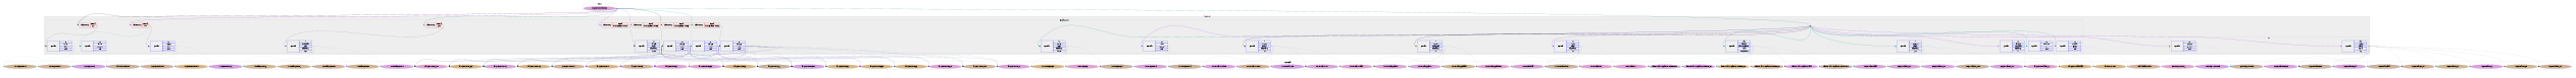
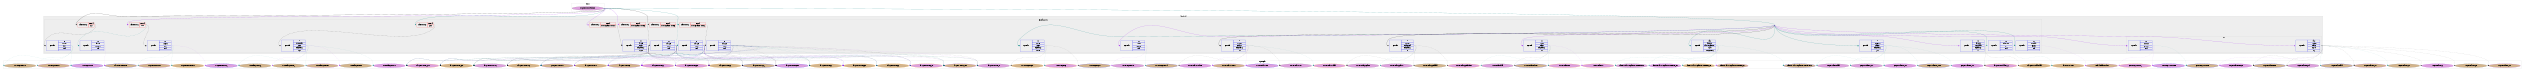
  digraph {
    compound=true
    concentrate=true
    fontname=Helvetica
    fontsize=10
    newrank=true
    rankdir=TB
    ranksep=1.5
    node [color=blue fillcolor=tan fontname=Helvetica fontsize=10 style=filled]
    edge [arrowhead=dot color=teal headport=w style=dotted tailport=e weight=100]
    n1 [color=gray40 fillcolor=plum label="sys-apps/policycoreutils-2.8" width=4]
    n2 [label=<<TABLE BORDER="0" CELLBORDER="1" CELLSPACING="0" CELLPADDING="4" WIDTH="220"><TR><TD ROWSPAN="6" CELLPADDING="30">pack_dep</TD></TR><TR><TD WIDTH="110">no</TD></TR><TR><TD>sys-process</TD></TR><TR><TD>audit</TD></TR><TR><TD>greaterequal</TD></TR><TR><TD>1.5.1</TD></TR></TABLE>> shape=none fillcolor="" style=""]
    n3 [color=red label=<<TABLE BORDER="0" CELLBORDER="1" CELLSPACING="0" CELLPADDING="4"><TR><TD ROWSPAN="3" CELLPADDING="10">use_conditional</TD></TR><TR><TD>positive</TD></TR><TR><TD>audit</TD></TR></TABLE>> shape=none fillcolor="" style=""]
    n4 [label=<<TABLE BORDER="0" CELLBORDER="1" CELLSPACING="0" CELLPADDING="4" WIDTH="220"><TR><TD ROWSPAN="6" CELLPADDING="30">pack_dep</TD></TR><TR><TD WIDTH="110">no</TD></TR><TR><TD>sys-apps</TD></TR><TR><TD>dbus</TD></TR><TR><TD>none</TD></TR><TR><TD></TD></TR></TABLE>> shape=none fillcolor="" style=""]
    n5 [label=<<TABLE BORDER="0" CELLBORDER="1" CELLSPACING="0" CELLPADDING="4" WIDTH="220"><TR><TD ROWSPAN="6" CELLPADDING="30">pack_dep</TD></TR><TR><TD WIDTH="110">no</TD></TR><TR><TD>dev-libs</TD></TR><TR><TD>dbus-glib</TD></TR><TR><TD>none</TD></TR><TR><TD></TD></TR></TABLE>> shape=none fillcolor="" style=""]
    n6 [color=red label=<<TABLE BORDER="0" CELLBORDER="1" CELLSPACING="0" CELLPADDING="4"><TR><TD ROWSPAN="3" CELLPADDING="10">use_conditional</TD></TR><TR><TD>positive</TD></TR><TR><TD>dbus</TD></TR></TABLE>> shape=none fillcolor="" style=""]
    n7 [label=<<TABLE BORDER="0" CELLBORDER="1" CELLSPACING="0" CELLPADDING="4" WIDTH="220"><TR><TD ROWSPAN="6" CELLPADDING="30">pack_dep</TD></TR><TR><TD WIDTH="110">no</TD></TR><TR><TD>sys-libs</TD></TR><TR><TD>pam</TD></TR><TR><TD>none</TD></TR><TR><TD></TD></TR></TABLE>> shape=none fillcolor="" style=""]
    n8 [color=red label=<<TABLE BORDER="0" CELLBORDER="1" CELLSPACING="0" CELLPADDING="4"><TR><TD ROWSPAN="3" CELLPADDING="10">use_conditional</TD></TR><TR><TD>positive</TD></TR><TR><TD>pam</TD></TR></TABLE>> shape=none fillcolor="" style=""]
    n9 [label=<<TABLE BORDER="0" CELLBORDER="1" CELLSPACING="0" CELLPADDING="4" WIDTH="220"><TR><TD ROWSPAN="6" CELLPADDING="30">pack_dep</TD></TR><TR><TD WIDTH="110">no</TD></TR><TR><TD>dev-lang</TD></TR><TR><TD>python</TD></TR><TR><TD>greaterequal</TD></TR><TR><TD>2.7.5-r2</TD></TR></TABLE>> shape=none fillcolor="" style=""]
    n10 [color=red label=<<TABLE BORDER="0" CELLBORDER="1" CELLSPACING="0" CELLPADDING="4"><TR><TD ROWSPAN="3" CELLPADDING="10">use_conditional</TD></TR><TR><TD>positive</TD></TR><TR><TD>python_targets_python2_7</TD></TR></TABLE>> shape=none fillcolor="" style=""]
    n11 [label=<<TABLE BORDER="0" CELLBORDER="1" CELLSPACING="0" CELLPADDING="4" WIDTH="220"><TR><TD ROWSPAN="6" CELLPADDING="30">pack_dep</TD></TR><TR><TD WIDTH="110">no</TD></TR><TR><TD>dev-lang</TD></TR><TR><TD>python</TD></TR><TR><TD>none</TD></TR><TR><TD></TD></TR></TABLE>> shape=none fillcolor="" style=""]
    n12 [color=red label=<<TABLE BORDER="0" CELLBORDER="1" CELLSPACING="0" CELLPADDING="4"><TR><TD ROWSPAN="3" CELLPADDING="10">use_conditional</TD></TR><TR><TD>positive</TD></TR><TR><TD>python_targets_python3_4</TD></TR></TABLE>> shape=none fillcolor="" style=""]
    n13 [label=<<TABLE BORDER="0" CELLBORDER="1" CELLSPACING="0" CELLPADDING="4" WIDTH="220"><TR><TD ROWSPAN="6" CELLPADDING="30">pack_dep</TD></TR><TR><TD WIDTH="110">no</TD></TR><TR><TD>dev-lang</TD></TR><TR><TD>python</TD></TR><TR><TD>none</TD></TR><TR><TD></TD></TR></TABLE>> shape=none fillcolor="" style=""]
    n14 [color=red label=<<TABLE BORDER="0" CELLBORDER="1" CELLSPACING="0" CELLPADDING="4"><TR><TD ROWSPAN="3" CELLPADDING="10">use_conditional</TD></TR><TR><TD>positive</TD></TR><TR><TD>python_targets_python3_5</TD></TR></TABLE>> shape=none fillcolor="" style=""]
    n15 [label=<<TABLE BORDER="0" CELLBORDER="1" CELLSPACING="0" CELLPADDING="4" WIDTH="220"><TR><TD ROWSPAN="6" CELLPADDING="30">pack_dep</TD></TR><TR><TD WIDTH="110">no</TD></TR><TR><TD>dev-lang</TD></TR><TR><TD>python</TD></TR><TR><TD>none</TD></TR><TR><TD></TD></TR></TABLE>> shape=none fillcolor="" style=""]
    n16 [color=red label=<<TABLE BORDER="0" CELLBORDER="1" CELLSPACING="0" CELLPADDING="4"><TR><TD ROWSPAN="3" CELLPADDING="10">use_conditional</TD></TR><TR><TD>positive</TD></TR><TR><TD>python_targets_python3_6</TD></TR></TABLE>> shape=none fillcolor="" style=""]
    n17 [label=<<TABLE BORDER="0" CELLBORDER="1" CELLSPACING="0" CELLPADDING="4" WIDTH="220"><TR><TD ROWSPAN="6" CELLPADDING="30">pack_dep</TD></TR><TR><TD WIDTH="110">no</TD></TR><TR><TD>app-admin</TD></TR><TR><TD>setools</TD></TR><TR><TD>greaterequal</TD></TR><TR><TD>4.1.1</TD></TR></TABLE>> shape=none fillcolor="" style=""]
    n18 [label=<<TABLE BORDER="0" CELLBORDER="1" CELLSPACING="0" CELLPADDING="4" WIDTH="220"><TR><TD ROWSPAN="6" CELLPADDING="30">pack_dep</TD></TR><TR><TD WIDTH="110">no</TD></TR><TR><TD>dev-lang</TD></TR><TR><TD>python-exec</TD></TR><TR><TD>greaterequal</TD></TR><TR><TD>2</TD></TR></TABLE>> shape=none fillcolor="" style=""]
    n19 [label=<<TABLE BORDER="0" CELLBORDER="1" CELLSPACING="0" CELLPADDING="4" WIDTH="220"><TR><TD ROWSPAN="6" CELLPADDING="30">pack_dep</TD></TR><TR><TD WIDTH="110">no</TD></TR><TR><TD>dev-python</TD></TR><TR><TD>ipy</TD></TR><TR><TD>none</TD></TR><TR><TD></TD></TR></TABLE>> shape=none fillcolor="" style=""]
    n20 [label=<<TABLE BORDER="0" CELLBORDER="1" CELLSPACING="0" CELLPADDING="4" WIDTH="220"><TR><TD ROWSPAN="6" CELLPADDING="30">pack_dep</TD></TR><TR><TD WIDTH="110">no</TD></TR><TR><TD>sys-devel</TD></TR><TR><TD>gettext</TD></TR><TR><TD>none</TD></TR><TR><TD></TD></TR></TABLE>> shape=none fillcolor="" style=""]
    n21 [label=<<TABLE BORDER="0" CELLBORDER="1" CELLSPACING="0" CELLPADDING="4" WIDTH="220"><TR><TD ROWSPAN="6" CELLPADDING="30">pack_dep</TD></TR><TR><TD WIDTH="110">no</TD></TR><TR><TD>sys-libs</TD></TR><TR><TD>libcap</TD></TR><TR><TD>greaterequal</TD></TR><TR><TD>1.10-r10</TD></TR></TABLE>> shape=none fillcolor="" style=""]
    n22 [label=<<TABLE BORDER="0" CELLBORDER="1" CELLSPACING="0" CELLPADDING="4" WIDTH="220"><TR><TD ROWSPAN="6" CELLPADDING="30">pack_dep</TD></TR><TR><TD WIDTH="110">no</TD></TR><TR><TD>sys-libs</TD></TR><TR><TD>libcap-ng</TD></TR><TR><TD>none</TD></TR><TR><TD></TD></TR></TABLE>> shape=none fillcolor="" style=""]
    n23 [label=<<TABLE BORDER="0" CELLBORDER="1" CELLSPACING="0" CELLPADDING="4" WIDTH="220"><TR><TD ROWSPAN="6" CELLPADDING="30">pack_dep</TD></TR><TR><TD WIDTH="110">no</TD></TR><TR><TD>sys-libs</TD></TR><TR><TD>libselinux</TD></TR><TR><TD>greaterequal</TD></TR><TR><TD>2.8</TD></TR></TABLE>> shape=none fillcolor="" style=""]
    n24 [label=<<TABLE BORDER="0" CELLBORDER="1" CELLSPACING="0" CELLPADDING="4" WIDTH="220"><TR><TD ROWSPAN="6" CELLPADDING="30">pack_dep</TD></TR><TR><TD WIDTH="110">no</TD></TR><TR><TD>sys-libs</TD></TR><TR><TD>libsemanage</TD></TR><TR><TD>greaterequal</TD></TR><TR><TD>2.8</TD></TR></TABLE>> shape=none fillcolor="" style=""]
    n25 [label=<<TABLE BORDER="0" CELLBORDER="1" CELLSPACING="0" CELLPADDING="4" WIDTH="220"><TR><TD ROWSPAN="6" CELLPADDING="30">pack_dep</TD></TR><TR><TD WIDTH="110">no</TD></TR><TR><TD>sys-libs</TD></TR><TR><TD>libsepol</TD></TR><TR><TD>greaterequal</TD></TR><TR><TD>2.8</TD></TR></TABLE>> shape=none fillcolor="" style=""]
    n26 [label=<<TABLE BORDER="0" CELLBORDER="1" CELLSPACING="0" CELLPADDING="4" WIDTH="220"><TR><TD ROWSPAN="6" CELLPADDING="30">pack_dep</TD></TR><TR><TD WIDTH="110">weak</TD></TR><TR><TD>sec-policy</TD></TR><TR><TD>selinux-base-policy</TD></TR><TR><TD>smaller</TD></TR><TR><TD>2.20151208-r6</TD></TR></TABLE>> shape=none fillcolor="" style=""]
    n27 [label=<<TABLE BORDER="0" CELLBORDER="1" CELLSPACING="0" CELLPADDING="4" WIDTH="220"><TR><TD ROWSPAN="6" CELLPADDING="30">pack_dep</TD></TR><TR><TD WIDTH="110">no</TD></TR><TR><TD>app-misc</TD></TR><TR><TD>pax-utils</TD></TR><TR><TD>none</TD></TR><TR><TD></TD></TR></TABLE>> shape=none fillcolor="" style=""]
    n28 [label=<<TABLE BORDER="0" CELLBORDER="1" CELLSPACING="0" CELLPADDING="4" WIDTH="220"><TR><TD ROWSPAN="6" CELLPADDING="30">pack_dep</TD></TR><TR><TD WIDTH="110">weak</TD></TR><TR><TD>sys-apps</TD></TR><TR><TD>openrc</TD></TR><TR><TD>smaller</TD></TR><TR><TD>0.14</TD></TR></TABLE>> shape=none fillcolor="" style=""]
    n29 [color=gray40 label="sys-process/audit-2.6.4" width=4]
    n30 [color=purple fillcolor=plum label="sys-process/audit-2.7.1" width=4]
    n31 [color=gray40 label="sys-process/audit-2.8.2" width=4]
    n32 [color=purple label="sys-process/audit-2.8.3" width=4]
    n33 [color=gray40 label="sys-process/audit-2.8.4" width=4]
    n34 [color=purple label="sys-apps/dbus-1.10.18" width=4]
    n35 [fillcolor=plum label="sys-apps/dbus-1.10.24" width=4]
    n36 [color=darkorange label="sys-apps/dbus-1.12.12-r1" width=4]
    n37 [label="dev-libs/dbus-glib-0.110" width=4]
    n38 [fillcolor=plum label="sys-libs/pam-1.2.1-r2" width=4]
    n39 [color=purple label="sys-libs/pam-1.3.0-r2" width=4]
    n40 [color=gray40 label="sys-libs/pam-1.3.1-r1" width=4]
    n41 [color=darkorange label="dev-lang/python-2.7.15" width=4]
    n42 [color=gray40 fillcolor=plum label="dev-lang/python-2.7.16" width=4]
    n43 [color=darkorange label="dev-lang/python-3.4.5-r1" width=4]
    n44 [color=darkorange fillcolor=plum label="dev-lang/python-3.4.6-r1" width=4]
    n45 [color=gray40 fillcolor=plum label="dev-lang/python-3.4.8" width=4]
    n46 [color=purple label="dev-lang/python-3.4.8-r1" width=4]
    n47 [color=darkorange fillcolor=plum label="dev-lang/python-3.5.4-r1" width=4]
    n48 [color=darkorange label="dev-lang/python-3.5.5" width=4]
    n49 [color=darkorange label="dev-lang/python-3.5.5-r1" width=4]
    n50 [color=darkorange label="dev-lang/python-3.5.6" width=4]
    n51 [fillcolor=plum label="dev-lang/python-3.6.3-r1" width=4]
    n52 [label="dev-lang/python-6.6.4" width=4]
    n53 [color=darkorange label="dev-lang/python-3.6.5" width=4]
    n54 [color=darkorange fillcolor=plum label="dev-lang/python-3.6.5-r1" width=4]
    n55 [color=darkorange fillcolor=plum label="dev-lang/python-3.6.6" width=4]
    n56 [color=purple label="dev-lang/python-3.6.8" width=4]
    n57 [color=darkorange label="dev-lang/python-3.7.0" width=4]
    n58 [color=purple label="lang-lang/python-3.7.2" width=4]
    n59 [color=purple fillcolor=plum label="app-admin/setools-4.1.1" width=4]
    n60 [label="app-admin/setools-4.1.1-r1" width=4]
    n61 [color=purple fillcolor=plum label="app-admin/setools-4.2.0" width=4]
    n62 [color=gray40 fillcolor=plum label="app-admin/setools-4.2.1" width=4]
    n63 [color=gray40 fillcolor=plum label="app-admin/setools-9999" width=4]
    n64 [color=darkorange fillcolor=plum label="dev-lang/python-exec-2.4.6" width=4]
    n65 [color=darkorange label="dev-lang/python-exec-9999" width=4]
    n66 [color=darkorange label="dev-python/ipy-0.83" width=4]
    n67 [color=darkorange fillcolor=plum label="sys-libs/libcap-2.25" width=4]
    n68 [color=darkorange label="sys-libs/libcap-2.25-r1" width=4]
    n69 [label="sys-libs/libcap-2.26-r2" width=4]
    n70 [color=purple label="sys-devel/gettext-0.19.8.1" width=4]
    n71 [color=gray40 fillcolor=plum label="sys-libs/libcap-ng-0.7.8" width=4]
    n72 [label="sys-libs/libcap-ng-0.7.9" width=4]
    n73 [color=gray40 fillcolor=plum label="sys-libs/libselinux-2.7" width=4]
    n74 [fillcolor=plum label="sys-libs/libselinux-2.8" width=4]
    n75 [color=purple label="sys-libs/libselinux-2.8-r1" width=4]
    n76 [color=purple fillcolor=plum label="sys-libs/libselinux-2.9_rc1" width=4]
    n77 [color=darkorange fillcolor=plum label="sys-libs/libselinux-9999" width=4]
    n78 [color=gray40 fillcolor=plum label="sys-libs/libsemanage-2.7" width=4]
    n79 [color=gray40 fillcolor=plum label="sys-libs/libsemanage-2.8" width=4]
    n80 [color=darkorange fillcolor=plum label="sys-libs/libsemanage-2.9_rc1" width=4]
    n81 [color=gray40 label="sys-libs/libsemanage-9999" width=4]
    n82 [color=purple label="sec-policy/selinux-base-policy-2.20180114-r1" width=4]
    n83 [color=darkorange label="sec-policy/selinux-base-policy-2.20180114-r2" width=4]
    n84 [color=purple fillcolor=plum label="sec-policy/selinux-base-policy-2.20180114-r3" width=4]
    n85 [color=gray40 fillcolor=plum label="sec-policy/selinux-base-policy-2.20180701-r1" width=4]
    n86 [label="sec-policy/selinux-base-policy-2.20180701-r2" width=4]
-   n87 [color=purple fillcolor=plum label="sec-policy/selinux-base-policy-9999" width=4]
    n88 [color=darkorange fillcolor=plum label="sys-libs/libsepol-2.7" width=4]
    n89 [color=darkorange fillcolor=plum label="sys-libs/libsepol-2.8" width=4]
    n90 [label="sys-libs/libsepol-2.9_rc1" width=4]
    n91 [color=gray40 fillcolor=plum label="sys-libs/libsepol-9999" width=4]
    n92 [label="app-misc/pax-utils-1.2.3" width=4]
    n93 [fillcolor=plum label="app-misc/pax-utils-1.2.3-r3" width=4]
    n94 [color=darkorange fillcolor=plum label="app-misc/pax-utils-1.2.4" width=4]
    n95 [color=gray40 fillcolor=plum label="sys-apps/openrc-0.34.19" width=4]
    n96 [label="sys-apps/openrc-0.38.3" width=4]
    n97 [color=purple fillcolor=plum label="sys-apps/openrc-0.38.6-r1" width=4]
    n98 [color=purple label="sys-apps/openrc-0.40.2" width=4]
    n99 [color=gray40 label="sys-apps/openrc-0.40.3" width=4]
    n100 [color=purple fillcolor=plum label="sys-apps/openrc-0.41" width=4]
    n101 [color=gray40 label="sys-apps/openrc-0.41.1" width=4]
    n102 [color=purple label="sys-apps/openrc-0.41.2" width=4]
    n103 [label="sys-apps/openrc-9999" width=4]
    subgraph cluster_1 {
      color=gray
      label=<<i>ebuild</i>>
      rank=same
      n1
    }
    subgraph cluster_2 {
      color=gray
      label=<<i>dependencies</i>>
      subgraph cluster_3 {
        color=gray
        fillcolor="#eeeeee"
        label=<<i>compile</i>>
        style=filled
      }
      subgraph cluster_4 {
        color=gray
        fillcolor="#eeeeee"
        label=<<i>compile and run</i>>
        style=filled
        subgraph sub_5 {
          color=gray
          fillcolor="#eeeeee"
          label=<<i>compile and run</i>>
          style=filled
          n3
          subgraph sub_6 {
            color=gray
            fillcolor="#eeeeee"
            label=<<i>compile and run</i>>
            style=filled
            n2
          }
        }
        subgraph sub_7 {
          color=gray
          fillcolor="#eeeeee"
          label=<<i>compile and run</i>>
          style=filled
          n6
          subgraph sub_8 {
            color=gray
            fillcolor="#eeeeee"
            label=<<i>compile and run</i>>
            style=filled
            n4
          }
          subgraph sub_9 {
            color=gray
            fillcolor="#eeeeee"
            label=<<i>compile and run</i>>
            style=filled
            n5
          }
        }
        subgraph sub_10 {
          color=gray
          fillcolor="#eeeeee"
          label=<<i>compile and run</i>>
          style=filled
          n8
          subgraph sub_11 {
            color=gray
            fillcolor="#eeeeee"
            label=<<i>compile and run</i>>
            style=filled
            n7
          }
        }
        subgraph sub_12 {
          color=gray
          fillcolor="#eeeeee"
          label=<<i>compile and run</i>>
          style=filled
          n10
          subgraph sub_13 {
            color=gray
            fillcolor="#eeeeee"
            label=<<i>compile and run</i>>
            style=filled
            n9
          }
        }
        subgraph sub_14 {
          color=gray
          fillcolor="#eeeeee"
          label=<<i>compile and run</i>>
          style=filled
          n12
          subgraph sub_15 {
            color=gray
            fillcolor="#eeeeee"
            label=<<i>compile and run</i>>
            style=filled
            n11
          }
        }
        subgraph sub_16 {
          color=gray
          fillcolor="#eeeeee"
          label=<<i>compile and run</i>>
          style=filled
          n14
          subgraph sub_17 {
            color=gray
            fillcolor="#eeeeee"
            label=<<i>compile and run</i>>
            style=filled
            n13
          }
        }
        subgraph sub_18 {
          color=gray
          fillcolor="#eeeeee"
          label=<<i>compile and run</i>>
          style=filled
          n16
          subgraph sub_19 {
            color=gray
            fillcolor="#eeeeee"
            label=<<i>compile and run</i>>
            style=filled
            n15
          }
        }
        subgraph sub_20 {
          color=gray
          fillcolor="#eeeeee"
          label=<<i>compile and run</i>>
          style=filled
          n17
        }
        subgraph sub_21 {
          color=gray
          fillcolor="#eeeeee"
          label=<<i>compile and run</i>>
          style=filled
          n18
        }
        subgraph sub_22 {
          color=gray
          fillcolor="#eeeeee"
          label=<<i>compile and run</i>>
          style=filled
          n19
        }
        subgraph sub_23 {
          color=gray
          fillcolor="#eeeeee"
          label=<<i>compile and run</i>>
          style=filled
          n20
        }
        subgraph sub_24 {
          color=gray
          fillcolor="#eeeeee"
          label=<<i>compile and run</i>>
          style=filled
          n21
        }
        subgraph sub_25 {
          color=gray
          fillcolor="#eeeeee"
          label=<<i>compile and run</i>>
          style=filled
          n22
        }
        subgraph sub_26 {
          color=gray
          fillcolor="#eeeeee"
          label=<<i>compile and run</i>>
          style=filled
          n23
        }
        subgraph sub_27 {
          color=gray
          fillcolor="#eeeeee"
          label=<<i>compile and run</i>>
          style=filled
          n24
        }
        subgraph sub_28 {
          color=gray
          fillcolor="#eeeeee"
          label=<<i>compile and run</i>>
          style=filled
          n25
        }
        subgraph sub_29 {
          color=gray
          fillcolor="#eeeeee"
          label=<<i>compile and run</i>>
          style=filled
          n26
        }
      }
      subgraph cluster_30 {
        color=gray
        fillcolor="#eeeeee"
        label=<<i>run</i>>
        style=filled
        subgraph sub_31 {
          color=gray
          fillcolor="#eeeeee"
          label=<<i>run</i>>
          style=filled
          n27
        }
        subgraph sub_32 {
          color=gray
          fillcolor="#eeeeee"
          label=<<i>run</i>>
          style=filled
          n28
        }
      }
    }
    subgraph cluster_33 {
      color=gray
      label=<<i>candidates</i>>
      rank=same
      subgraph sub_34 {
        color=black
        label=<<i>candidates</i>>
        nodesep=1
        rank=same
        n29
        n30
        n31
        n32
        n33
      }
      subgraph sub_35 {
        color=black
        label=<<i>candidates</i>>
        nodesep=1
        rank=same
        n34
        n35
        n36
      }
      subgraph sub_36 {
        color=black
        label=<<i>candidates</i>>
        nodesep=1
        rank=same
        n37
      }
      subgraph sub_37 {
        color=black
        label=<<i>candidates</i>>
        nodesep=1
        rank=same
        n38
        n39
        n40
      }
      subgraph sub_38 {
        color=black
        label=<<i>candidates</i>>
        nodesep=1
        rank=same
        n41
        n42
        n43
        n44
        n45
        n46
        n47
        n48
        n49
        n50
        n51
        n52
        n53
        n54
        n55
        n56
        n57
        n58
      }
      subgraph sub_39 {
        color=black
        label=<<i>candidates</i>>
        nodesep=1
        rank=same
        n41
        n42
        n43
        n44
        n45
        n46
        n47
        n48
        n49
        n50
        n51
        n52
        n53
        n54
        n55
        n56
        n57
        n58
      }
      subgraph sub_40 {
        color=black
        label=<<i>candidates</i>>
        nodesep=1
        rank=same
        n41
        n42
        n43
        n44
        n45
        n46
        n47
        n48
        n49
        n50
        n51
        n52
        n53
        n54
        n55
        n56
        n57
        n58
      }
      subgraph sub_41 {
        color=black
        label=<<i>candidates</i>>
        nodesep=1
        rank=same
        n41
        n42
        n43
        n44
        n45
        n46
        n47
        n48
        n49
        n50
        n51
        n52
        n53
        n54
        n55
        n56
        n57
        n58
      }
      subgraph sub_42 {
        color=black
        label=<<i>candidates</i>>
        nodesep=1
        rank=same
        n59
        n60
        n61
        n62
        n63
      }
      subgraph sub_43 {
        color=black
        label=<<i>candidates</i>>
        nodesep=1
        rank=same
        n64
        n65
      }
      subgraph sub_44 {
        color=black
        label=<<i>candidates</i>>
        nodesep=1
        rank=same
        n66
      }
      subgraph sub_45 {
        color=black
        label=<<i>candidates</i>>
        nodesep=1
        rank=same
        n67
        n68
        n69
      }
      subgraph sub_46 {
        color=black
        label=<<i>candidates</i>>
        nodesep=1
        rank=same
        n70
      }
      subgraph sub_47 {
        color=black
        label=<<i>candidates</i>>
        nodesep=1
        rank=same
        n71
        n72
      }
      subgraph sub_48 {
        color=black
        label=<<i>candidates</i>>
        nodesep=1
        rank=same
        n73
        n74
        n75
        n76
        n77
      }
      subgraph sub_49 {
        color=black
        label=<<i>candidates</i>>
        nodesep=1
        rank=same
        n78
        n79
        n80
        n81
      }
      subgraph sub_50 {
        color=black
        label=<<i>candidates</i>>
        nodesep=1
        rank=same
        n82
        n83
        n84
        n85
        n86
-       n87
      }
      subgraph sub_51 {
        color=black
        label=<<i>candidates</i>>
        nodesep=1
        rank=same
        n88
        n89
        n90
        n91
      }
      subgraph sub_52 {
        color=black
        label=<<i>candidates</i>>
        nodesep=1
        rank=same
        n92
        n93
        n94
      }
      subgraph sub_53 {
        color=black
        label=<<i>candidates</i>>
        nodesep=1
        rank=same
        n95
        n96
        n97
        n98
        n99
        n100
        n101
        n102
        n103
      }
    }
    n1 -> n3 [style=solid weight=20]
    n1 -> n6 [arrowhead=box color=purple style=solid weight=20]
    n1 -> n8 [color=black style=solid weight=20]
    n1 -> n10 [color=purple style=solid weight=20]
    n1 -> n12 [arrowhead=box style=solid weight=20]
    n1 -> n14 [color=black style=solid weight=20]
    n1 -> n16 [color=purple style=solid weight=20]
    n1 -> n17 [arrowhead=box style=solid weight=20]
    n1 -> n18 [color=purple style=solid weight=20]
    n1 -> n19 [style=solid weight=20]
    n1 -> n20 [arrowhead=box style=solid weight=20]
    n1 -> n21 [style=solid weight=20]
    n1 -> n22 [arrowhead=box color=purple style=solid weight=20]
    n1 -> n23 [arrowhead=box color=black style=solid weight=20]
    n1 -> n24 [color=black style=solid weight=20]
    n1 -> n25 [arrowhead=box color=purple style=solid weight=20]
    n1 -> n26 [arrowhead=box style=solid weight=20]
    n1 -> n27 [arrowhead=box color=purple style=solid weight=20]
    n1 -> n28 [color=purple style=solid weight=20]
    n2 -> n29 [arrowhead=box]
    n2 -> n30 [arrowhead=box]
    n2 -> n31 [arrowhead=box color=purple]
    n2 -> n32
    n2 -> n33 [color=purple]
    n3 -> n2 [color=black style=dashed weight=20]
    n4 -> n34
    n4 -> n35 [color=purple]
    n4 -> n36 [arrowhead=box]
    n5 -> n37 [arrowhead=box color=purple]
    n6 -> n4 [arrowhead=box color=black style=dashed weight=20]
    n6 -> n5 [arrowhead=box style=dashed weight=20]
    n7 -> n38 [arrowhead=box]
    n7 -> n39
    n7 -> n40
    n8 -> n7 [arrowhead=box color=black style=dashed weight=20]
    n9 -> n41 [arrowhead=box color=purple]
    n9 -> n42 [color=black]
    n9 -> n43 [arrowhead=box]
    n9 -> n44 [color=purple]
    n9 -> n45 [arrowhead=box color=black]
    n9 -> n46 [arrowhead=box color=purple]
    n9 -> n47 [arrowhead=box color=purple]
    n9 -> n48 [color=black]
    n9 -> n49 [arrowhead=box color=purple]
    n9 -> n50
    n9 -> n51 [color=black]
    n9 -> n52 [arrowhead=box color=black]
    n9 -> n53 [arrowhead=box color=black]
    n9 -> n54 [color=black]
    n9 -> n55
    n9 -> n56
    n9 -> n57 [color=black]
    n9 -> n58 [color=black]
    n10 -> n9 [arrowhead=box color=black style=dashed weight=20]
    n11 -> n41 [color=black]
    n11 -> n42
    n11 -> n43 [arrowhead=box color=purple]
    n11 -> n44 [arrowhead=box]
    n11 -> n45 [arrowhead=box color=purple]
    n11 -> n46 [arrowhead=box color=black]
    n11 -> n47 [color=black]
    n11 -> n48
    n11 -> n49
    n11 -> n50 [arrowhead=box]
    n11 -> n51 [color=black]
    n11 -> n52 [arrowhead=box]
    n11 -> n53 [arrowhead=box color=black]
    n11 -> n54 [color=purple]
    n11 -> n55 [arrowhead=box color=purple]
    n11 -> n56
    n11 -> n57
    n11 -> n58 [color=purple]
    n12 -> n11 [arrowhead=box color=black style=dashed weight=20]
    n13 -> n41
    n13 -> n42 [arrowhead=box]
    n13 -> n43 [arrowhead=box]
    n13 -> n44
    n13 -> n45 [color=black]
    n13 -> n46
    n13 -> n47 [arrowhead=box color=purple]
    n13 -> n48 [color=purple]
    n13 -> n49 [arrowhead=box color=purple]
    n13 -> n50 [arrowhead=box color=black]
    n13 -> n51 [color=purple]
    n13 -> n52 [color=purple]
    n13 -> n53 [color=purple]
    n13 -> n54
    n13 -> n55 [arrowhead=box color=purple]
    n13 -> n56 [color=purple]
    n13 -> n57 [color=purple]
    n13 -> n58
    n14 -> n13 [arrowhead=box style=dashed weight=20]
    n15 -> n41 [arrowhead=box color=black]
    n15 -> n42 [color=black]
    n15 -> n43 [arrowhead=box color=black]
    n15 -> n44 [color=black]
    n15 -> n45 [arrowhead=box]
    n15 -> n46 [arrowhead=box]
    n15 -> n47
    n15 -> n48 [arrowhead=box]
    n15 -> n49 [arrowhead=box color=purple]
    n15 -> n50
    n15 -> n51 [arrowhead=box color=black]
    n15 -> n52 [color=black]
    n15 -> n53 [color=purple]
    n15 -> n54 [color=purple]
    n15 -> n55 [arrowhead=box color=purple]
    n15 -> n56 [arrowhead=box color=purple]
    n15 -> n57 [color=purple]
    n15 -> n58 [arrowhead=box]
    n16 -> n15 [color=black style=dashed weight=20]
    n17 -> n59
    n17 -> n60
    n17 -> n61 [arrowhead=box]
    n17 -> n62 [arrowhead=box]
    n17 -> n63 [arrowhead=box]
    n18 -> n64 [arrowhead=box color=black]
    n18 -> n65 [color=black]
    n19 -> n66 [arrowhead=box]
    n20 -> n70 [color=purple]
    n21 -> n67 [arrowhead=box]
    n21 -> n68 [color=black]
    n21 -> n69 [color=black]
    n22 -> n71 [color=purple]
    n22 -> n72
    n23 -> n73 [arrowhead=box color=black]
    n23 -> n74 [arrowhead=box color=purple]
    n23 -> n75 [arrowhead=box color=purple]
    n23 -> n76 [color=black]
    n23 -> n77 [arrowhead=box]
    n24 -> n78
    n24 -> n79 [arrowhead=box color=black]
    n24 -> n80 [color=black]
    n24 -> n81 [color=black]
    n25 -> n88 [arrowhead=box color=purple]
    n25 -> n89 [arrowhead=box]
    n25 -> n90 [color=black]
    n25 -> n91
    n26 -> n82 [arrowhead=box color=purple]
    n26 -> n83 [arrowhead=box]
    n26 -> n84
    n26 -> n85 [arrowhead=box]
    n26 -> n86 [arrowhead=box]
-   n26 -> n87 [arrowhead=box color=black]
    n27 -> n92 [arrowhead=box]
    n27 -> n93 [arrowhead=box color=purple]
    n27 -> n94 [color=purple]
    n28 -> n95 [color=black]
    n28 -> n96 [arrowhead=box color=black]
    n28 -> n97 [arrowhead=box color=purple]
    n28 -> n98 [arrowhead=box color=black]
    n28 -> n99 [color=black]
    n28 -> n100 [color=black]
    n28 -> n101 [arrowhead=box]
    n28 -> n102 [arrowhead=box color=black]
    n28 -> n103
  }
